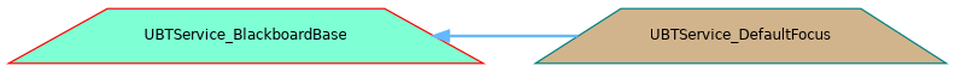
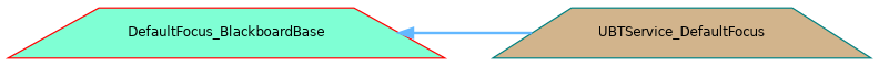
  digraph {
    rankdir=LR
    node [fontname=Helvetica fontsize=10 shape=trapezium style=filled]
-   n1 [color=red fillcolor=aquamarine height=0.2 label=UBTService_BlackboardBase width=0.4]
+   n1 [color=red fillcolor=aquamarine height=0.2 label=DefaultFocus_BlackboardBase width=0.4]
    n2 [color=teal fillcolor=tan height=0.2 label=UBTService_DefaultFocus width=0.4]
    n1 -> n2 [color=steelblue1 dir=back fontname=Helvetica fontsize=10 labelfontname=Helvetica labelfontsize=10 style=bold]
  }
